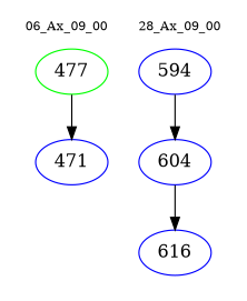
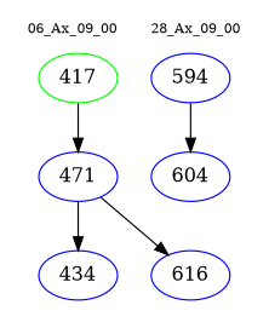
  digraph {
    node [color=blue]
    edge [color=black]
-   n1 [color=green label=477]
+   n1 [color=green label=417]
    n2 [label=471]
+   n3 [label=434]
    n4 [label=594]
    n5 [label=604]
    n6 [label=616]
    subgraph cluster_1 {
      color=white
      fontsize=10
      label="06_Ax_09_00"
      n1
      n2
+     n3
    }
    subgraph cluster_2 {
      color=white
      fontsize=10
      label="28_Ax_09_00"
      n4
      n5
      n6
    }
    n1 -> n2
+   n2 -> n3
    n4 -> n5
-   n5 -> n6
+   n2 -> n6
  }
